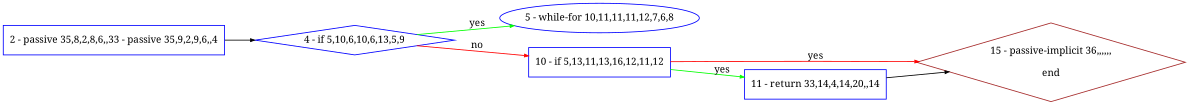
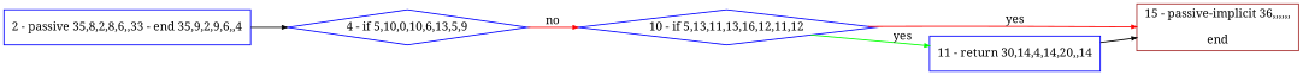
  digraph {
    bgcolor=white
    compound=true
    fillcolor="#FFFFCC"
    fontname="Noto Serif"
    fontsize=12
    pack=true
    packmode=clust
    rankdir=LR
    style="rounded,filled"
    node [color="#0000ff" compound=true fillcolor="#ffffff" fixedsize=false fontname="Noto Serif" fontsize=12 node_initialized=no shape=box style=filled]
    edge [arrowhead=normal arrowsize=0.5 arrowtail=none color="#000000" compound=true dir=forward fontcolor=black fontname="Noto Serif" fontsize=12]
-   n1 [label="2 - passive 35,8,2,8,6,,33 - passive 35,9,2,9,6,,4"]
-   n2 [label="4 - if 5,10,6,10,6,13,5,9" shape=diamond]
-   n3 [label="5 - while-for 10,11,11,11,12,7,6,8" shape=oval]
-   n4 [label="10 - if 5,13,11,13,16,12,11,12"]
-   n5 [color="#a52a2a" label="15 - passive-implicit 36,,,,,,\n\nend" shape=diamond]
-   n6 [label="11 - return 33,14,4,14,20,,14"]
+   n1 [label="2 - passive 35,8,2,8,6,,33 - end 35,9,2,9,6,,4"]
+   n2 [label="4 - if 5,10,0,10,6,13,5,9" shape=diamond]
+   n4 [label="10 - if 5,13,11,13,16,12,11,12" shape=diamond]
+   n5 [color="#a52a2a" label="15 - passive-implicit 36,,,,,,\n\nend"]
+   n6 [label="11 - return 30,14,4,14,20,,14"]
    n1 -> n2
-   n2 -> n3 [color="#00ff00" label=yes]
    n2 -> n4 [color="#ff0000" label=no]
    n4 -> n5 [color="#ff0000" label=yes]
    n4 -> n6 [color="#00ff00" label=yes]
    n6 -> n5
  }
